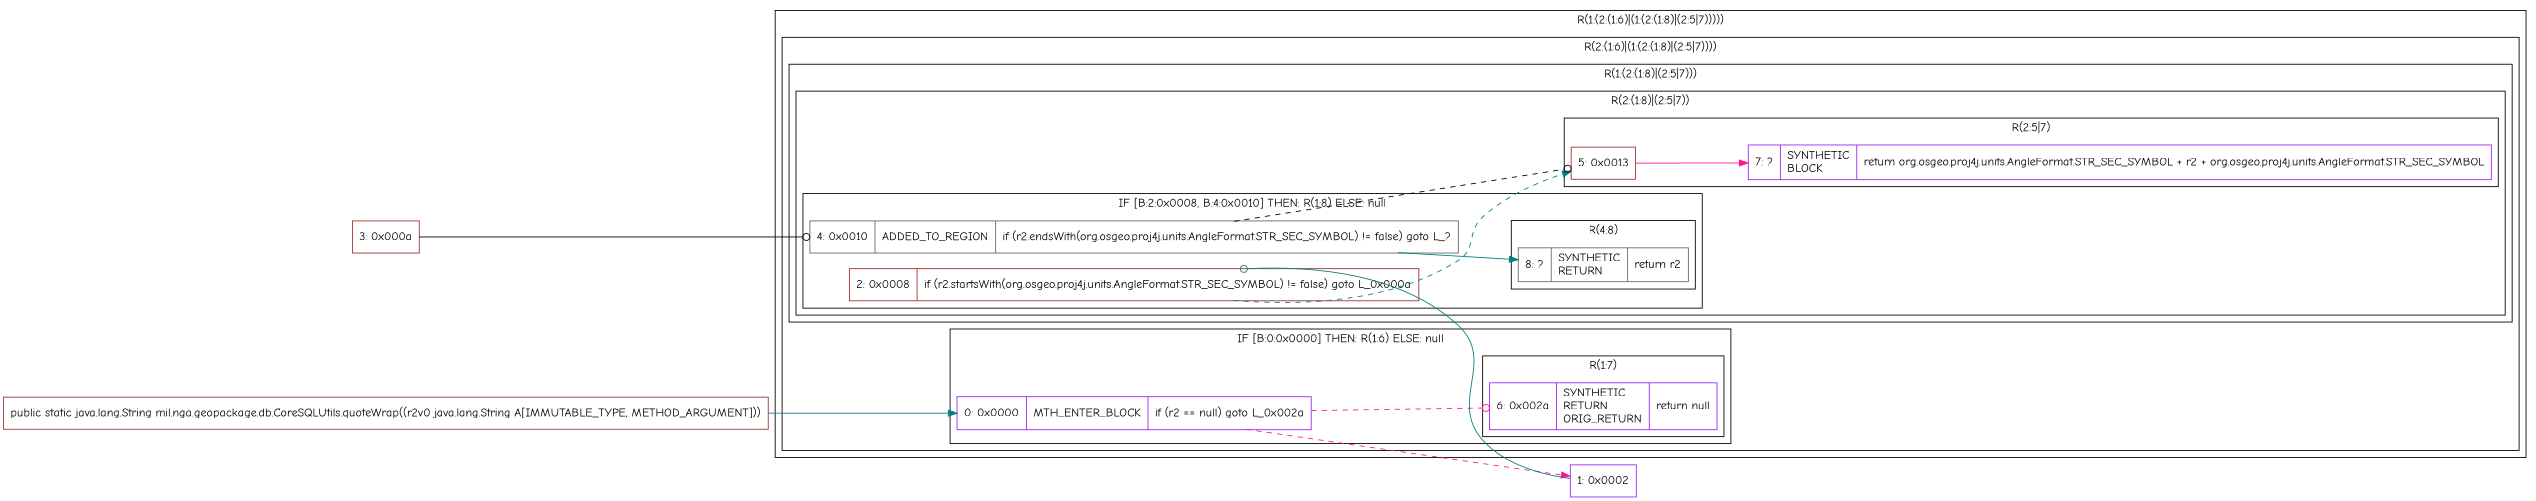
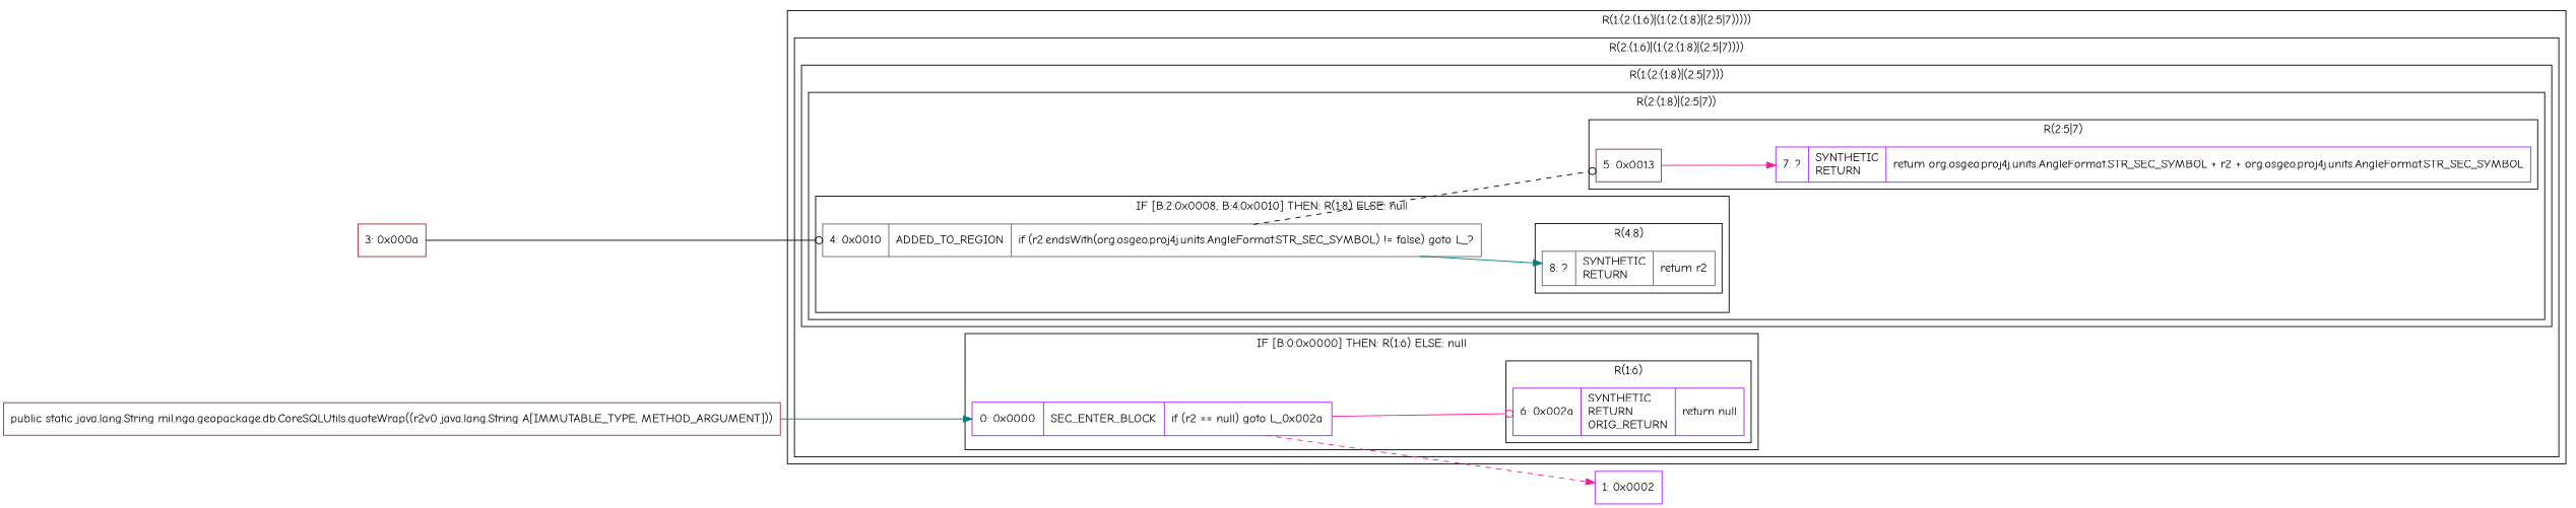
  digraph {
    fontname="Comic Neue"
    rankdir=LR
    node [color=purple fontname="Comic Neue" shape=record]
    edge [arrowhead=normal color=teal fontname="Comic Neue"]
    n1 [label="{6\:\ 0x002a|SYNTHETIC\lRETURN\lORIG_RETURN\l|return null\l}"]
-   n2 [label="{0\:\ 0x0000|MTH_ENTER_BLOCK\l|if (r2 == null) goto L_0x002a\l}"]
+   n2 [label="{0\:\ 0x0000|SEC_ENTER_BLOCK\l|if (r2 == null) goto L_0x002a\l}"]
    n3 [color=gray40 label="{8\:\ ?|SYNTHETIC\lRETURN\l|return r2\l}"]
-   n4 [color=brown label="{2\:\ 0x0008|if (r2.startsWith(org.osgeo.proj4j.units.AngleFormat.STR_SEC_SYMBOL) != false) goto L_0x000a\l}"]
    n5 [color=gray40 label="{4\:\ 0x0010|ADDED_TO_REGION\l|if (r2.endsWith(org.osgeo.proj4j.units.AngleFormat.STR_SEC_SYMBOL) != false) goto L_?\l}"]
    n6 [color=brown label="{5\:\ 0x0013}"]
-   n7 [label="{7\:\ ?|SYNTHETIC\lBLOCK\l|return org.osgeo.proj4j.units.AngleFormat.STR_SEC_SYMBOL + r2 + org.osgeo.proj4j.units.AngleFormat.STR_SEC_SYMBOL\l}"]
+   n7 [label="{7\:\ ?|SYNTHETIC\lRETURN\l|return org.osgeo.proj4j.units.AngleFormat.STR_SEC_SYMBOL + r2 + org.osgeo.proj4j.units.AngleFormat.STR_SEC_SYMBOL\l}"]
    n8 [label="{1\:\ 0x0002}"]
    n9 [color=brown label="{3\:\ 0x000a}"]
    n10 [color=brown label="{public static java.lang.String mil.nga.geopackage.db.CoreSQLUtils.quoteWrap((r2v0 java.lang.String A[IMMUTABLE_TYPE, METHOD_ARGUMENT])) }"]
    subgraph cluster_1 {
      label="R(1:(2:(1:6)|(1:(2:(1:8)|(2:5|7)))))"
      subgraph cluster_2 {
        label="R(2:(1:6)|(1:(2:(1:8)|(2:5|7))))"
        subgraph cluster_3 {
          label="IF [B:0:0x0000] THEN: R(1:6) ELSE: null"
          n2
          subgraph cluster_4 {
-           label="R(1:7)"
+           label="R(1:6)"
            n1
          }
        }
        subgraph cluster_5 {
          label="R(1:(2:(1:8)|(2:5|7)))"
          subgraph cluster_6 {
            label="R(2:(1:8)|(2:5|7))"
            subgraph cluster_7 {
              label="IF [B:2:0x0008, B:4:0x0010] THEN: R(1:8) ELSE: null"
-             n4
              n5
              subgraph cluster_8 {
                label="R(4:8)"
                n3
              }
            }
            subgraph cluster_9 {
              label="R(2:5|7)"
              n6
              n7
            }
          }
        }
      }
    }
-   n2 -> n1 [arrowhead=odot color=deeppink style=dashed]
+   n2 -> n1 [arrowhead=odot color=deeppink]
    n2 -> n8 [color=deeppink style=dashed]
-   n4 -> n6 [style=dashed]
    n5 -> n3
    n5 -> n6 [arrowhead=odot color=black style=dashed]
    n6 -> n7 [color=deeppink]
-   n8 -> n4 [arrowhead=odot]
    n9 -> n5 [arrowhead=odot color=black]
    n10 -> n2
  }
